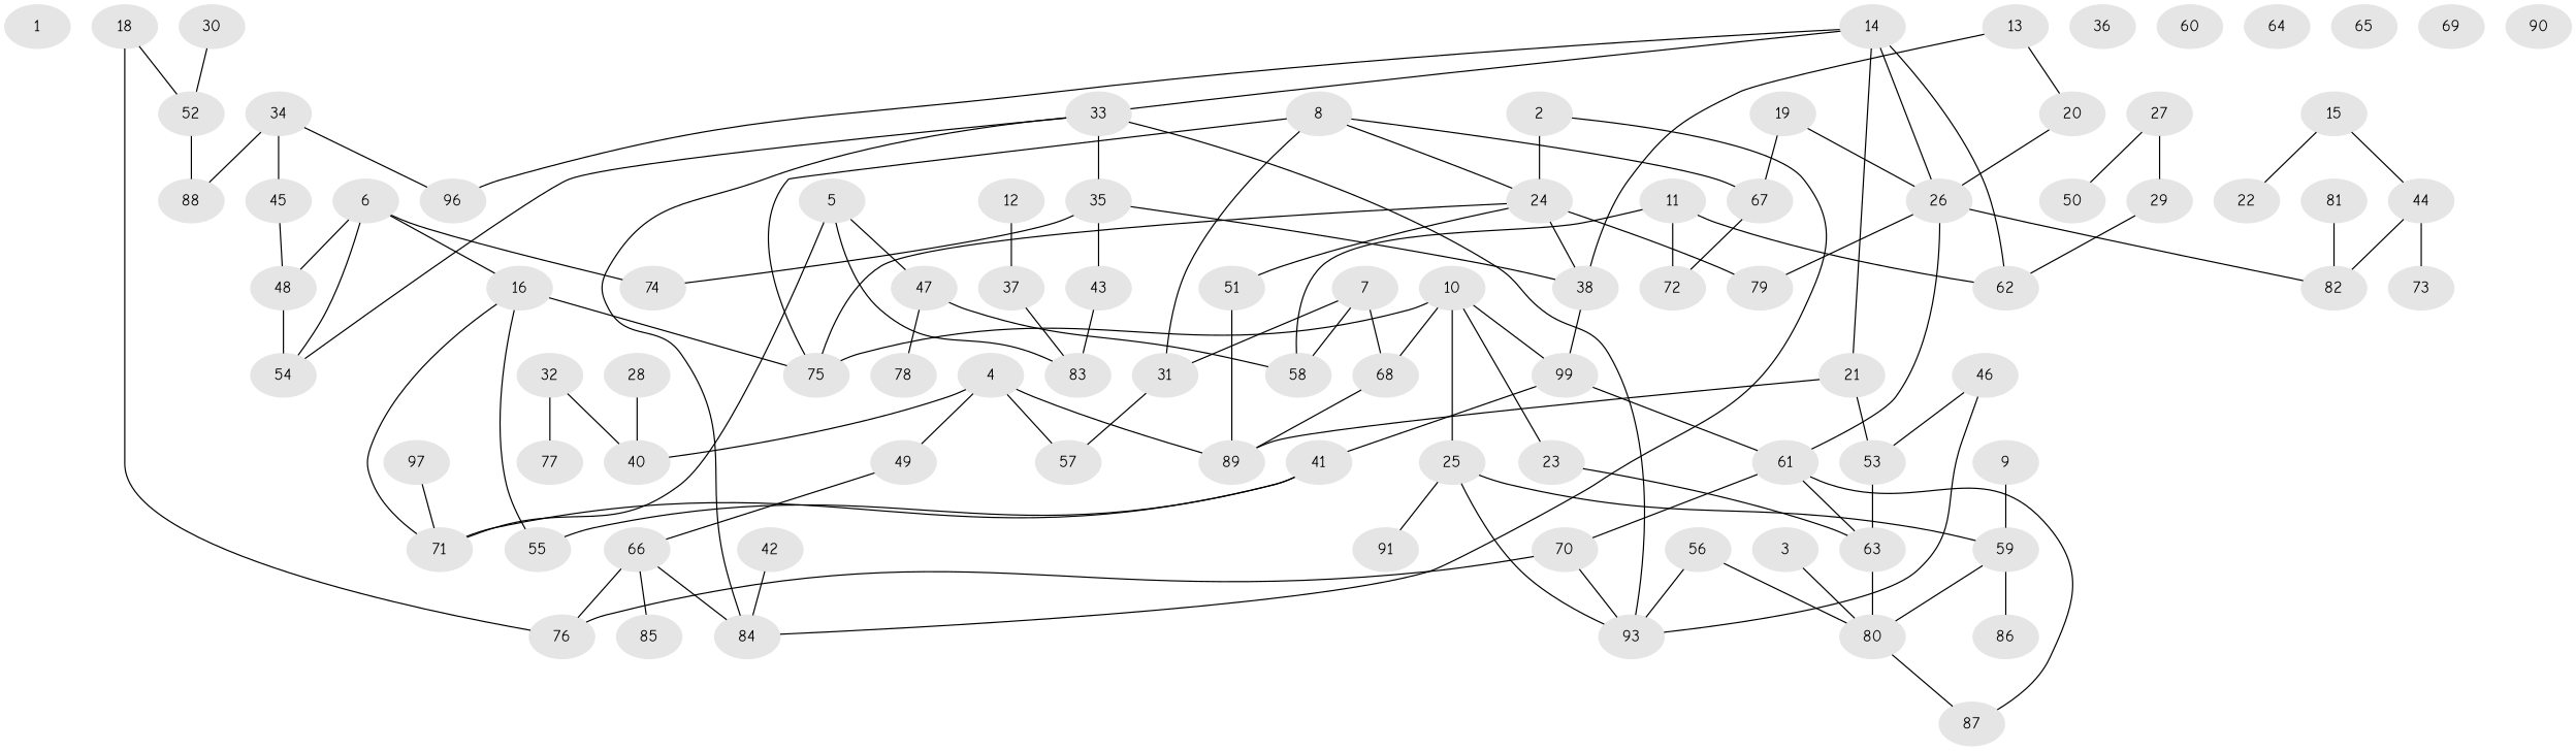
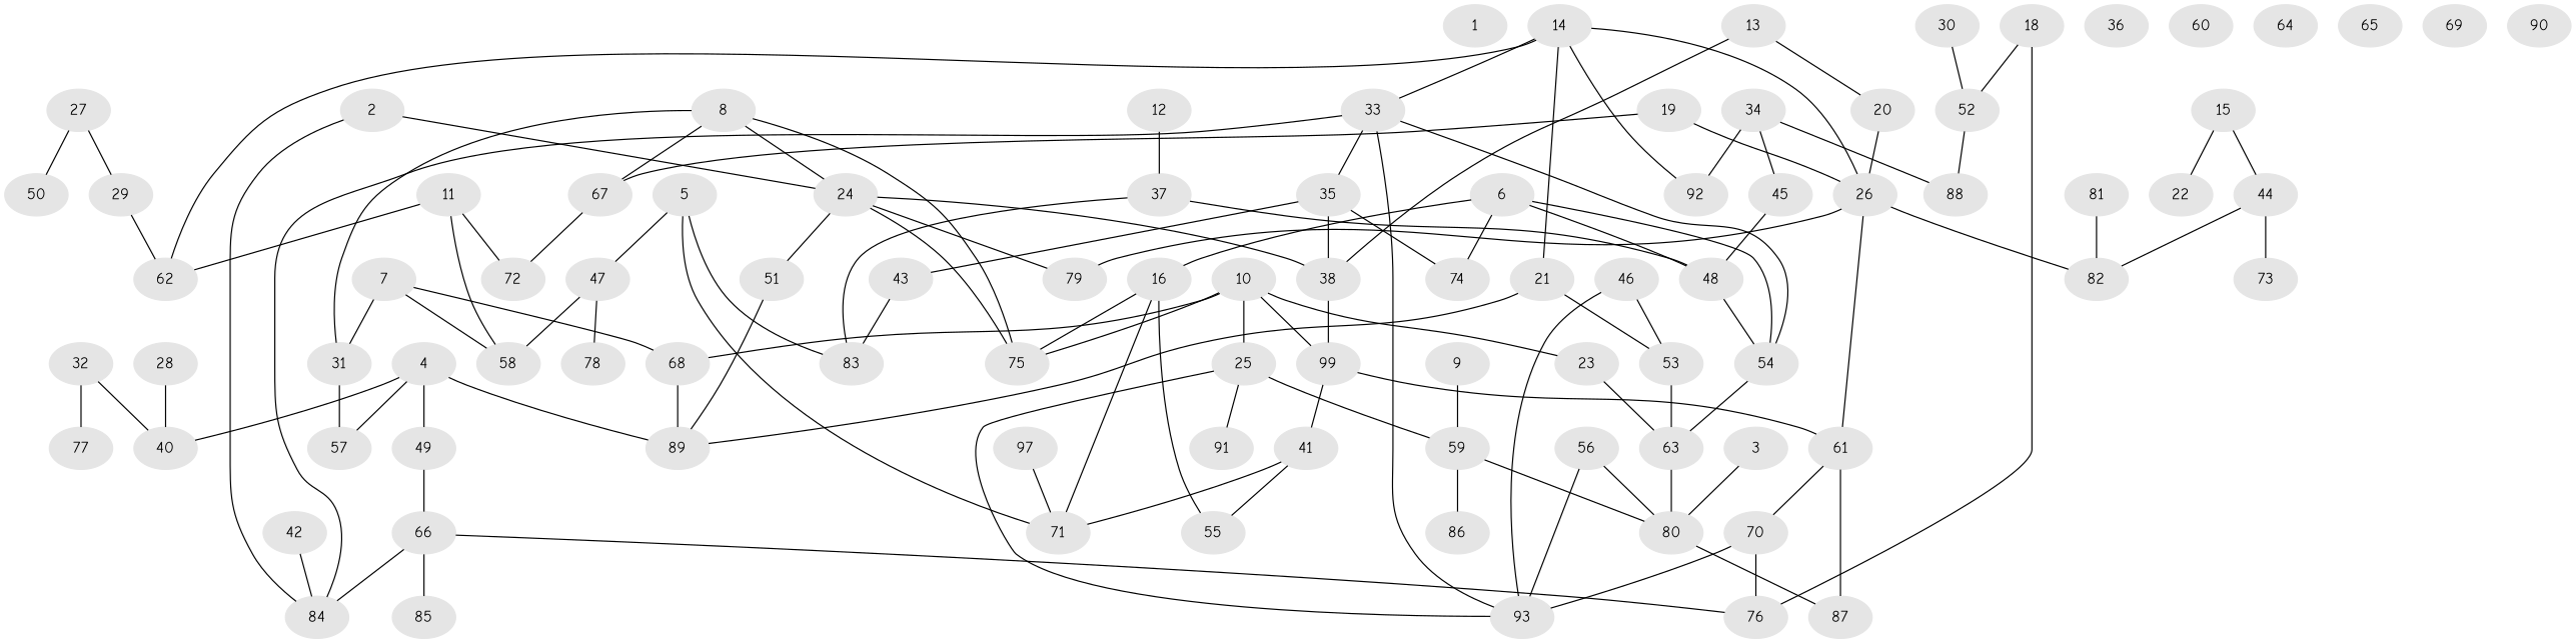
  graph {
    fontname="Comic Neue"
    node [color=gray90 fontname="Comic Neue" style=filled]
    edge [fontname="Comic Neue"]
    1
    2
    24
    84
    75
    38
    51
    79
    3
    80
    87
    4
    40
    49
    57
    89
    66
    5
    47
    71
    83
    58
    78
    6
    16
    48
    54
    74
    55
    63
    7
    31
    68
    8
    67
    72
    9
    59
    86
    10
    23
    25
    n43 [label=99]
    91
    93
    61
    41
    11
    62
    12
    37
    13
    20
    26
    14
    21
    33
-   92 [label=96]
+   92
    53
    82
    35
    15
    22
    44
    73
    n66 [label=97]
    18
    52
    76
    88
    19
    70
    27
    29
    50
    28
    30
    32
    77
    43
    34
    45
    36
    42
    46
    85
    56
    60
    64
    65
    69
    81
    90
    2 -- 24
    2 -- 84
    24 -- 75
    24 -- 38
    24 -- 51
    24 -- 79
    38 -- n43
    51 -- 89
    3 -- 80
    80 -- 87
    4 -- 40
    4 -- 49
    4 -- 57
    4 -- 89
    49 -- 66
    66 -- 84
    66 -- 76
    66 -- 85
    5 -- 47
    5 -- 71
    5 -- 83
    47 -- 58
    47 -- 78
    6 -- 16
    6 -- 48
    6 -- 54
    6 -- 74
    16 -- 75
    16 -- 71
    16 -- 55
    48 -- 54
-   61 -- 63
+   54 -- 63
    63 -- 80
    7 -- 58
    7 -- 31
    7 -- 68
    31 -- 57
    68 -- 89
    8 -- 24
    8 -- 75
    8 -- 31
    8 -- 67
    67 -- 72
    9 -- 59
    59 -- 80
    59 -- 86
    10 -- 75
    10 -- 68
    10 -- 23
    10 -- 25
    10 -- n43
    23 -- 63
    25 -- 59
    25 -- 91
    25 -- 93
    n43 -- 61
    n43 -- 41
    61 -- 87
    61 -- 70
    41 -- 71
    41 -- 55
    11 -- 58
    11 -- 72
    11 -- 62
    12 -- 37
    37 -- 83
+   37 -- 48
    13 -- 38
    13 -- 20
    20 -- 26
    26 -- 79
    26 -- 61
    26 -- 82
    14 -- 62
    14 -- 26
    14 -- 21
    14 -- 33
    14 -- 92
    21 -- 89
    21 -- 53
    33 -- 84
    33 -- 54
    33 -- 93
    33 -- 35
    53 -- 63
    35 -- 38
    35 -- 74
    35 -- 43
    15 -- 22
    15 -- 44
    44 -- 82
    44 -- 73
    n66 -- 71
    18 -- 52
    18 -- 76
    52 -- 88
    19 -- 67
    19 -- 26
    70 -- 93
    70 -- 76
    27 -- 29
    27 -- 50
    29 -- 62
    28 -- 40
    30 -- 52
    32 -- 40
    32 -- 77
    43 -- 83
    34 -- 92
    34 -- 88
    34 -- 45
    45 -- 48
    42 -- 84
    46 -- 93
    46 -- 53
    56 -- 80
    56 -- 93
    81 -- 82
  }
